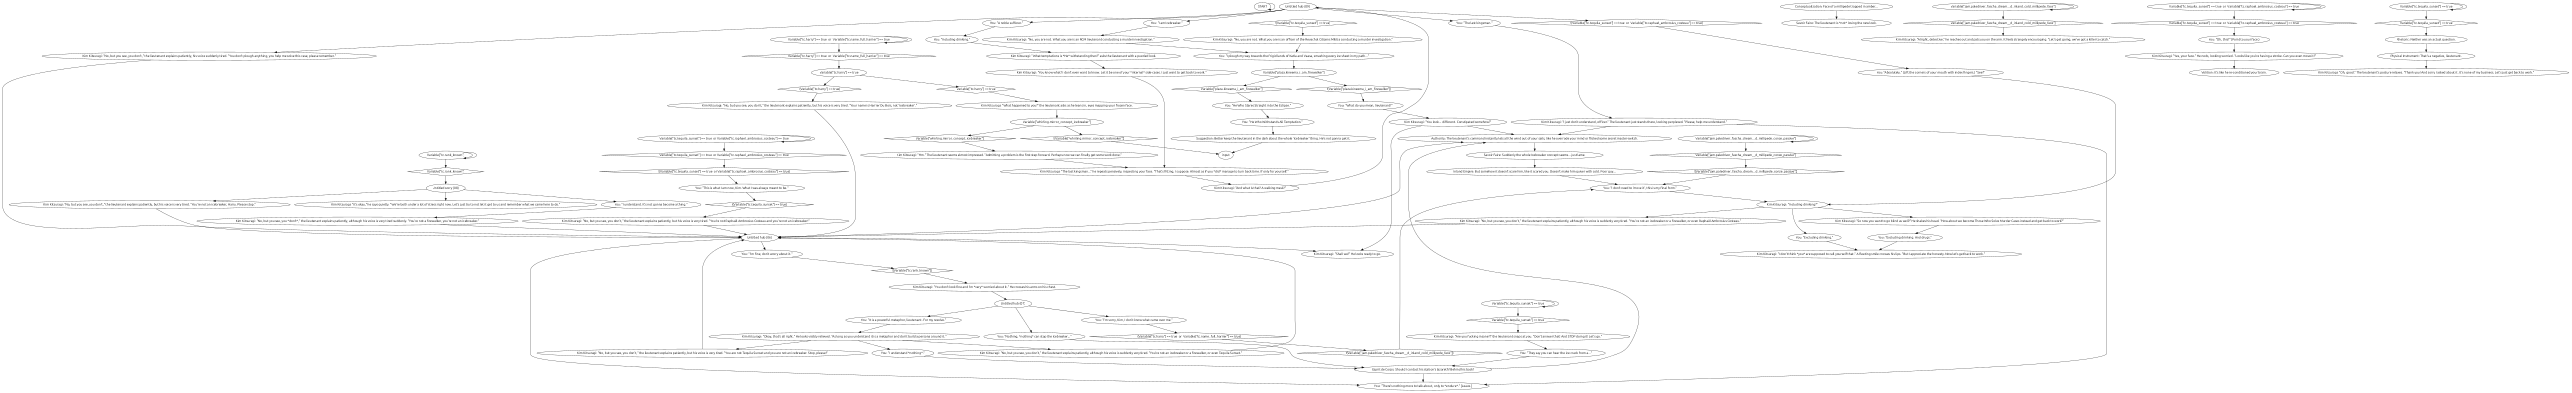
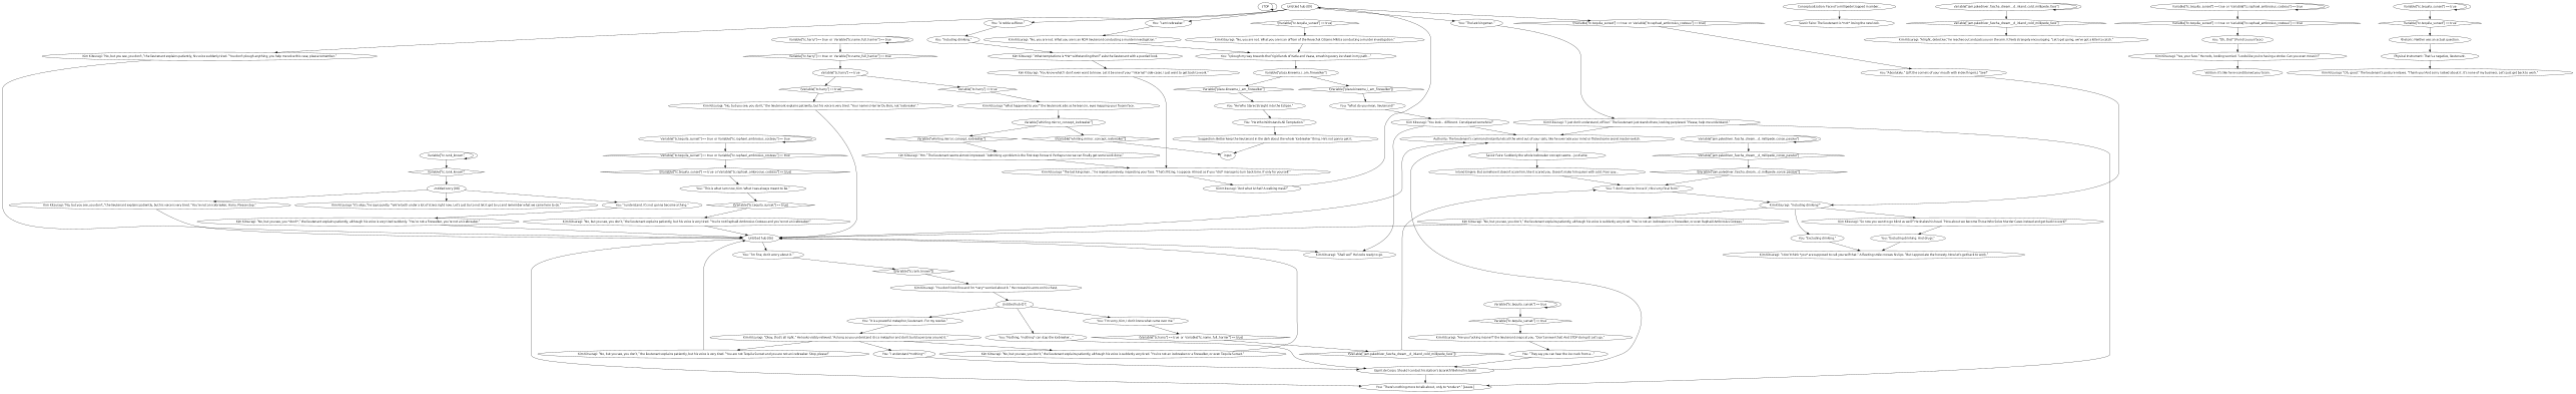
  digraph {
    fontname=Ubuntu
    node [fontname=Ubuntu]
    edge [fontname=Ubuntu]
-   n1 [label=START]
+   n1 [label=STOP]
    n2 [label=input]
    n3 [label="Conceptualization: Face of a millipede trapped in amber..."]
    n4 [label="Savoir Faire: The lieutenant is *not* loving the new look."]
    n5 [label="Untitled hub (06)"]
    n6 [label="Authority: The lieutenant's command instantly lets all the wind out of your sails, like he overrode your mind or flicked some secret master-switch."]
    n7 [label="Kim Kitsuragi: \"Shall we?\" He looks ready to go."]
    n8 [label="You: \"I'm fine, don't worry about it.\""]
    n9 [label="You: \"There's nothing more to talk about, only to *endure*.\" [Leave.]"]
    n10 [label="Savoir Faire: Suddenly the whole Icebreaker concept seems... just lame."]
    n11 [label="!(Variable[\"tc.rank_known\"])" shape=diamond]
    n12 [label="Untitled hub (07)"]
    n13 [label="You: \"Nothing, *nothing* can stop the Icebreaker...\""]
    n14 [label="You: \"It is a powerful metaphor, lieutenant. For my resolve.\""]
    n15 [label="You: \"I'm sorry, Kim, I don't know what came over me.\""]
    n16 [label="Esprit de Corps: Should I contact his station's lazareth? Behind his back?"]
    n17 [label="Kim Kitsuragi: \"Okay, that's all right.\" He looks visibly relieved. \"As long as you understand it is a metaphor and don't build a persona around it.\""]
    n18 [label="!(Variable[\"tc.harry\"] == true  or  Variable[\"tc.name_full_harrier\"] == true)" shape=diamond]
    n19 [label="Kim Kitsuragi: \"Are you fucking insane?!\" the lieutenant snaps at you. \"Don't answer that! And STOP doing it! Let's go.\""]
    n20 [label="You: \"They say you can hear the ice crack from a...\""]
    n21 [label="Kim Kitsuragi: \"No, but you see, you don't,\" the lieutenant explains patiently, but his voice is very tired. \"You are not Tequila Sunset and you are not an icebreaker. Stop, please!\""]
    n22 [label="You: \"I understand. It's not gonna become a thing.\""]
    n23 [label="Kim Kitsuragi: \"No, but you see, you *don't*,\" the lieutenant explains patiently, although his voice is very tired suddenly. \"You're not a firewalker, you're not an icebreaker.\""]
    n24 [label="You: \"I don't need to 'move it', this is my final form.\""]
    n25 [label="Kim Kitsuragi: \"Including drinking?\""]
    n26 [label="Kim Kitsuragi: \"So now you want to go blind as well?\" He shakes his head. \"How about we become Those Who Solve Murder Cases instead and get back to work?\""]
    n27 [label="Kim Kitsuragi: \"No, but you see, you don't,\" the lieutenant explains patiently, although his voice is suddenly very tired. \"You're not an icebreaker or a firewalker, or even Raphaël Ambrosius Costeau.\""]
    n28 [label="You: \"Excluding drinking.\""]
    n29 [label="Kim Kitsuragi: \"Alright, detective,\" he reaches out and pats you on the arm. It feels strangely encouraging. \"Let's get going, we've got a killer to catch.\""]
    n30 [label="Inland Empire: But somehow it doesn't scare him, like it scared you. Doesn't make him quiver with cold. Poor guy..."]
    n31 [label="Volition: It's like he re-conditioned your brain."]
    n32 [label="Physical Instrument: That's a negative, lieutenant."]
    n33 [label="Kim Kitsuragi: \"Oh, good.\" The lieutenant's posture relaxes. \"Thank you! And sorry I asked about it. It's none of my business. Let's just get back to work.\""]
    n34 [label="Variable[\"jam.paledriver_fascha_dream__d_inland_cold_millipede_face\"]"]
    n35 [label="Variable[\"jam.paledriver_fascha_dream__d_inland_cold_millipede_face\"]" shape=diamond]
    n36 [label="!(Variable[\"jam.paledriver_fascha_dream__d_inland_cold_millipede_face\"])" shape=diamond]
    n37 [label="Kim Kitsuragi: \"No, but you see, you don't,\" the lieutenant explains patiently, his voice suddenly tired. \"You don't plough anything, you help me solve this case, please remember.\""]
    n38 [label="You: \"He Who Withstands All Temptation.\""]
    n39 [label="Suggestion: Better keep the lieutenant in the dark about the whole 'Icebreaker' thing. He's not gonna get it."]
    n40 [label="You: \"Excluding drinking. And drugs.\""]
    n41 [label="Kim Kitsuragi: \"I don't think *you* are supposed to call yourself that.\" A fleeting smile crosses his lips. \"But I appreciate the honesty. Now let's get back to work.\""]
    n42 [label="Rhetoric: Neither was an actual question."]
    n43 [label="Kim Kitsuragi: \"No, but you see, you don't,\" the lieutenant explains patiently, although his voice is suddenly very tired. \"You're not an icebreaker or a firewalker, or even Tequila Sunset.\""]
    n44 [label="You: \"This is what I am now, Kim. What I was always meant to be.\""]
    n45 [label="!(Variable[\"tc.tequila_sunset\"] == true)" shape=diamond]
    n46 [label="Kim Kitsuragi: \"No, but you see, you don't,\" the lieutenant explains patiently, but his voice is very tired. \"You're not Raphaël Ambrosius Costeau and you're not an icebreaker!\""]
    n47 [label="Untitled sorry (08)"]
    n48 [label="Kim Kitsuragi: \"No, but you see, you don't,\" the lieutenant explains patiently, but his voice is very tired. \"You're not an icebreaker, Harry. Please stop.\""]
    n49 [label="Kim Kitsuragi: \"It's okay,\" he says quietly. \"We're both under a lot of stress right now. Let's just try to not let it get to us and remember what we came here to do.\""]
    n50 [label="Kim Kitsuragi: \"No, you are not. What you are is an RCM lieutenant conducting a murder investigation.\""]
    n51 [label="You: \"I plough my way towards the frigid lands of Katla and Vaasa, smashing every ice sheet in my path...\""]
    n52 [label="Variable[\"plaza.kineema_i_am_firewalker\"]"]
    n53 [label="Variable[\"tc.rank_known\"]"]
    n54 [label="Variable[\"tc.rank_known\"]" shape=diamond]
    n55 [label="Kim Kitsuragi: \"You don't look fine and I'm *very* worried about it.\" He crosses his arms on his chest."]
    n56 [label="Kim Kitsuragi: \"No, you are not. What you are is an officer of the Revachol Citizens Militia conducting a murder investigation.\""]
    n57 [label="You: \"Including drinking.\""]
    n58 [label="Kim Kitsuragi: \"What temptations is *He* withstanding then?\" asks the lieutenant with a puzzled look."]
    n59 [label="Kim Kitsuragi: \"You know what? I don't even want to know. Let it be one of your *internal* side-cases. I just want to get back to work.\""]
    n60 [label="Kim Kitsuragi: \"The last kingsman...\" he repeats pensively, inspecting your face. \"That's fitting, I suppose. Almost as if you *did* manage to turn back time. If only for yourself.\""]
    n61 [label="Kim Kitsuragi: \"Hm.\" The lieutenant seems almost impressed. \"Admitting a problem is the first step forward. Perhaps now we can finally get some work done.\""]
    n62 [label="Kim Kitsuragi: \"And what is that? A walking mask?\""]
    n63 [label="Kim Kitsuragi: \"I just don't understand, officer.\" The lieutenant just stands there, looking perplexed. \"Please, help me understand.\""]
    n64 [label="Untitled hub (09)"]
    n65 [label="You: \"Oh, this?\" (Point to your face.)"]
    n66 [label="Kim Kitsuragi: \"Yes, your face.\" He nods, looking worried. \"Looks like you're having a stroke. Can you even move it?\""]
    n67 [label="Variable[\"tc.tequila_sunset\"] == true"]
    n68 [label="Variable[\"tc.tequila_sunset\"] == true" shape=diamond]
    n69 [label="!(Variable[\"tc.tequila_sunset\"] == true  or  Variable[\"tc.raphael_ambrosius_costeau\"] == true)" shape=diamond]
    n70 [label="You: \"The last kingsman.\""]
    n71 [label="You: \"I am Icebreaker.\""]
    n72 [label="You: \"A noble sufferer.\""]
    n73 [label="Variable[\"jam.paledriver_fascha_dream__d_millipede_conze_passive\"]"]
    n74 [label="Variable[\"jam.paledriver_fascha_dream__d_millipede_conze_passive\"]" shape=diamond]
    n75 [label="!(Variable[\"jam.paledriver_fascha_dream__d_millipede_conze_passive\"])" shape=diamond]
    n76 [label="Kim Kitsuragi: \"What happened to you?\" the lieutenant asks as he leans in, eyes mapping your frozen face."]
    n77 [label="Variable[\"whirling.mirror_concept_icebreaker\"]"]
    n78 [label="Variable[\"whirling.mirror_concept_icebreaker\"]" shape=diamond]
    n79 [label="!(Variable[\"whirling.mirror_concept_icebreaker\"])" shape=diamond]
    n80 [label="You: \"Absolutely.\" (Lift the corners of your mouth with index fingers.) \"See?\""]
    n81 [label="Variable[\"tc.harry\"] == true  or  Variable[\"tc.name_full_harrier\"] == true"]
    n82 [label="Variable[\"tc.harry\"] == true  or  Variable[\"tc.name_full_harrier\"] == true" shape=diamond]
    n83 [label="Variable[\"tc.harry\"] == true"]
    n84 [label="Variable[\"tc.harry\"] == true" shape=diamond]
    n85 [label="!(Variable[\"tc.harry\"] == true)" shape=diamond]
    n86 [label="You: \"What do you mean, lieutenant?\""]
    n87 [label="Kim Kitsuragi: \"You look... different. Constipated somehow?\""]
    n88 [label="Variable[\"tc.tequila_sunset\"] == true  or  Variable[\"tc.raphael_ambrosius_costeau\"] == true"]
    n89 [label="Variable[\"tc.tequila_sunset\"] == true  or  Variable[\"tc.raphael_ambrosius_costeau\"] == true" shape=diamond]
    n90 [label="You: \"He Who Stares Straight into the Eclipse.\""]
    n91 [label="Variable[\"tc.tequila_sunset\"] == true  or Variable[\"tc.raphael_ambrosius_costeau\"] == true"]
    n92 [label="Variable[\"tc.tequila_sunset\"] == true  or Variable[\"tc.raphael_ambrosius_costeau\"] == true" shape=diamond]
    n93 [label="!(Variable[\"tc.tequila_sunset\"] == true  or Variable[\"tc.raphael_ambrosius_costeau\"] == true)" shape=diamond]
    n94 [label="Variable[\"tc.tequila_sunset\"] == true"]
    n95 [label="Variable[\"tc.tequila_sunset\"] == true" shape=diamond]
    n96 [label="!(Variable[\"tc.tequila_sunset\"] == true)" shape=diamond]
    n97 [label="Kim Kitsuragi: \"No, but you see, you don't,\" the lieutenant explains patiently, but his voice is very tired. \"Your name is Harrier Du Bois, not 'Icebreaker'.\""]
    n98 [label="You: \"I understand *nothing*.\""]
    n99 [label="Variable[\"plaza.kineema_i_am_firewalker\"]" shape=diamond]
    n100 [label="!(Variable[\"plaza.kineema_i_am_firewalker\"])" shape=diamond]
    n1 -> n1
    n3 -> n4
    n5 -> n6
    n5 -> n7
    n5 -> n8
    n5 -> n9
    n6 -> n10
    n8 -> n11
    n10 -> n30
    n11 -> n55
    n12 -> n13
    n12 -> n14
    n12 -> n15
    n13 -> n16
    n14 -> n17
    n15 -> n18
    n16 -> n6
    n16 -> n9
    n17 -> n21
    n17 -> n43
    n17 -> n98
    n18 -> n36
    n19 -> n20
    n20 -> n16
    n21 -> n5
    n22 -> n23
    n23 -> n5
    n24 -> n25
    n25 -> n26
    n25 -> n27
    n25 -> n28
    n26 -> n40
    n27 -> n5
    n28 -> n41
    n30 -> n24
    n32 -> n33
    n34 -> n34
    n34 -> n35
    n35 -> n29
    n36 -> n24
    n37 -> n5
    n38 -> n39
    n39 -> n2
    n40 -> n41
    n42 -> n32
    n43 -> n5
    n44 -> n45
    n45 -> n46
    n46 -> n5
    n47 -> n22
    n47 -> n48
    n47 -> n49
    n48 -> n5
    n50 -> n51
    n51 -> n52
    n52 -> n99
    n52 -> n100
    n53 -> n53
    n53 -> n54
    n54 -> n47
    n55 -> n12
    n56 -> n51
    n57 -> n58
    n58 -> n59
    n59 -> n60
    n60 -> n62
    n61 -> n60
    n62 -> n64
    n63 -> n6
    n63 -> n9
    n64 -> n37
    n64 -> n69
    n64 -> n70
    n64 -> n71
    n64 -> n72
    n65 -> n66
    n66 -> n31
    n67 -> n67
    n67 -> n68
    n68 -> n19
    n69 -> n80
    n70 -> n63
    n71 -> n50
    n72 -> n57
    n73 -> n73
    n73 -> n74
    n74 -> n75
    n75 -> n24
    n76 -> n77
    n77 -> n78
    n77 -> n79
    n78 -> n61
    n79 -> n2
    n80 -> n25
    n81 -> n81
    n81 -> n82
    n82 -> n83
    n83 -> n84
    n83 -> n85
    n84 -> n76
    n85 -> n97
    n86 -> n87
    n87 -> n6
    n87 -> n7
    n88 -> n88
    n88 -> n89
    n89 -> n65
    n90 -> n38
    n91 -> n91
    n91 -> n92
    n92 -> n93
    n93 -> n44
    n94 -> n94
    n94 -> n95
    n95 -> n42
    n96 -> n56
    n97 -> n5
    n98 -> n16
    n99 -> n90
    n100 -> n86
  }
